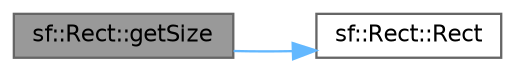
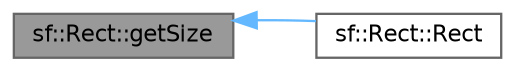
  digraph {
    rankdir=LR
    node [fontname=Helvetica fontsize=10 shape=box style=filled]
    n1 [color=gray40 fillcolor=grey60 fontcolor=black height=0.2 label="sf::Rect::getSize" width=0.4]
    n2 [color=grey40 fillcolor=white height=0.2 label="sf::Rect::Rect" width=0.4]
-   n1 -> n2 [color=steelblue1 fontname=Helvetica fontsize=10 labelfontname=Helvetica labelfontsize=10 style=solid]
+   n2 -> n1 [color=steelblue1 fontname=Helvetica fontsize=10 labelfontname=Helvetica labelfontsize=10 style=solid]
  }
